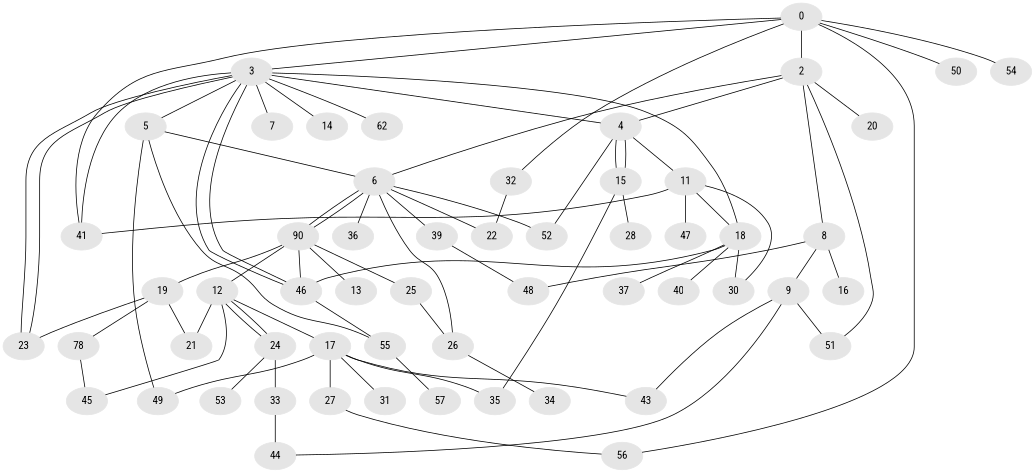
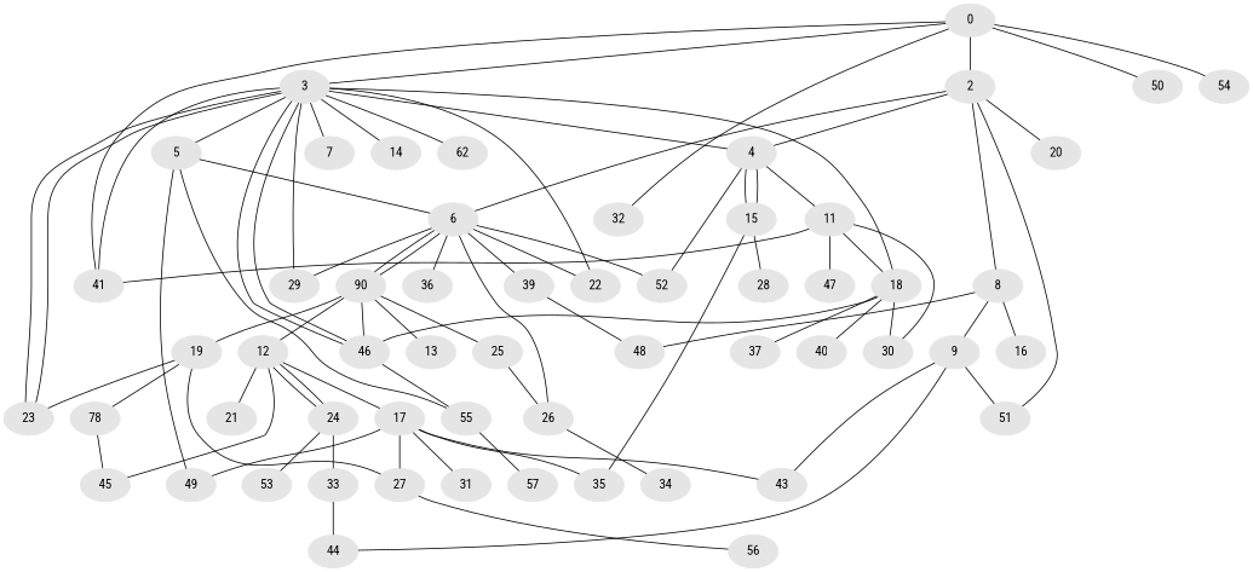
  graph {
    fontname="Roboto Condensed"
    node [color=gray90 fontname="Roboto Condensed" style=filled]
    edge [fontname="Roboto Condensed"]
    n1 [label=0]
    2
    3
    32
    41
    50
    54
    56
    4
    6
    8
    20
    51
    5
    7
    14
    18
    22
    23
+   29
    n21 [label=62]
    46
    11
    15
    52
    n26 [label=90]
    26
    36
    39
    9
    16
    48
    49
    55
    30
    37
    40
    47
    28
    35
    57
    12
    13
    19
    25
    34
    43
    44
    17
    21
    24
    45
    27
    n54 [label=78]
    31
    33
    53
    n1 -- 2
    n1 -- 3
    n1 -- 32
    n1 -- 41
    n1 -- 50
    n1 -- 54
-   n1 -- 56
    2 -- 4
    2 -- 6
    2 -- 8
    2 -- 20
    2 -- 51
    3 -- 41
    3 -- 4
    3 -- 5
    3 -- 7
    3 -- 14
    3 -- 18
-   32 -- 22
+   3 -- 22
    3 -- 23
    3 -- 23
+   3 -- 29
    3 -- n21
    3 -- 46
    3 -- 46
    4 -- 11
    4 -- 15
    4 -- 15
    4 -- 52
    6 -- 22
+   6 -- 29
    6 -- 52
    6 -- n26
    6 -- n26
    6 -- 26
    6 -- 36
    6 -- 39
    8 -- 9
    8 -- 16
    8 -- 48
    5 -- 6
    5 -- 49
    5 -- 55
    18 -- 46
    18 -- 30
    18 -- 37
    18 -- 40
    46 -- 55
    11 -- 41
    11 -- 18
    11 -- 30
    11 -- 47
    15 -- 28
    15 -- 35
    n26 -- 46
    n26 -- 12
    n26 -- 13
    n26 -- 19
    n26 -- 25
    26 -- 34
    39 -- 48
    9 -- 51
    9 -- 43
    9 -- 44
    55 -- 57
    12 -- 17
    12 -- 21
    12 -- 24
    12 -- 24
    12 -- 45
    19 -- 23
-   19 -- 21
+   19 -- 27
    19 -- n54
    25 -- 26
    17 -- 49
    17 -- 35
    17 -- 43
    17 -- 27
    17 -- 31
    24 -- 33
    24 -- 53
    27 -- 56
    n54 -- 45
    33 -- 44
  }
